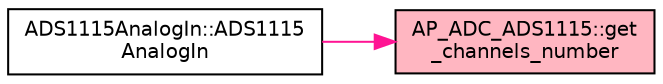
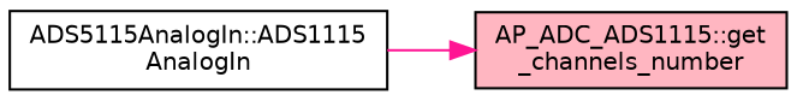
  digraph {
    rankdir=LR
    node [color=black fontname=Helvetica fontsize=10 shape=record style=filled]
-   n1 [fillcolor=white fontcolor=black height=0.2 label="ADS1115AnalogIn::ADS1115\lAnalogIn" width=0.4]
+   n1 [fillcolor=white fontcolor=black height=0.2 label="ADS5115AnalogIn::ADS1115\lAnalogIn" width=0.4]
    n2 [fillcolor=lightpink height=0.2 label="AP_ADC_ADS1115::get\l_channels_number" width=0.4]
    n1 -> n2 [color=deeppink fontname=Helvetica fontsize=10 labelfontname=Helvetica labelfontsize=10 style=solid]
  }
